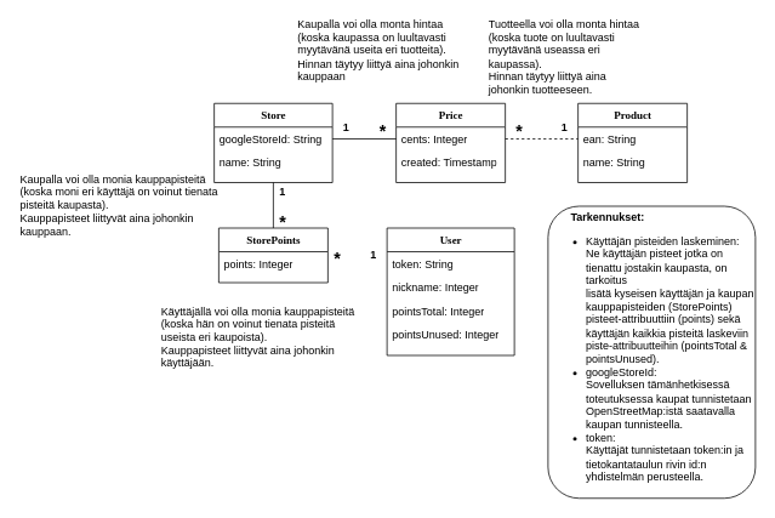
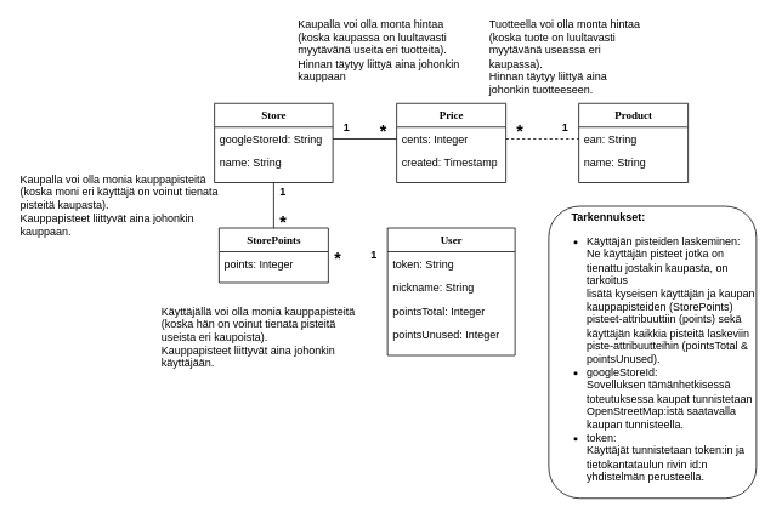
  <mxCell id="0" />
  <mxCell id="1" parent="0" />
  <mxCell id="2" value="Store" style="swimlane;html=1;fontStyle=1;align=center;verticalAlign=top;childLayout=stackLayout;horizontal=1;startSize=26;horizontalStack=0;resizeParent=1;resizeLast=0;collapsible=1;marginBottom=0;swimlaneFillColor=#ffffff;rounded=0;shadow=0;comic=0;labelBackgroundColor=none;strokeWidth=1;fillColor=none;fontFamily=Verdana;fontSize=12" parent="1" vertex="1"><mxGeometry x="235" y="113" width="130" height="87" as="geometry" /></mxCell>
  <mxCell id="3" value="googleStoreId: String" style="text;html=1;strokeColor=none;fillColor=none;align=left;verticalAlign=top;spacingLeft=4;spacingRight=4;whiteSpace=wrap;overflow=hidden;rotatable=0;points=[[0,0.5],[1,0.5]];portConstraint=eastwest;" parent="2" vertex="1"><mxGeometry y="26" width="130" height="26" as="geometry" /></mxCell>
  <mxCell id="4" value="name: String" style="text;html=1;strokeColor=none;fillColor=none;align=left;verticalAlign=top;spacingLeft=4;spacingRight=4;whiteSpace=wrap;overflow=hidden;rotatable=0;points=[[0,0.5],[1,0.5]];portConstraint=eastwest;" parent="2" vertex="1"><mxGeometry y="52" width="130" height="26" as="geometry" /></mxCell>
  <mxCell id="5" value="Price" style="swimlane;html=1;fontStyle=1;align=center;verticalAlign=top;childLayout=stackLayout;horizontal=1;startSize=26;horizontalStack=0;resizeParent=1;resizeLast=0;collapsible=1;marginBottom=0;swimlaneFillColor=#ffffff;rounded=0;shadow=0;comic=0;labelBackgroundColor=none;strokeWidth=1;fillColor=none;fontFamily=Verdana;fontSize=12" parent="1" vertex="1"><mxGeometry x="435" y="113" width="120" height="87" as="geometry" /></mxCell>
  <mxCell id="6" value="cents: Integer" style="text;html=1;strokeColor=none;fillColor=none;align=left;verticalAlign=top;spacingLeft=4;spacingRight=4;whiteSpace=wrap;overflow=hidden;rotatable=0;points=[[0,0.5],[1,0.5]];portConstraint=eastwest;" parent="5" vertex="1"><mxGeometry y="26" width="120" height="26" as="geometry" /></mxCell>
  <mxCell id="7" value="created: Timestamp" style="text;html=1;strokeColor=none;fillColor=none;align=left;verticalAlign=top;spacingLeft=4;spacingRight=4;whiteSpace=wrap;overflow=hidden;rotatable=0;points=[[0,0.5],[1,0.5]];portConstraint=eastwest;" parent="5" vertex="1"><mxGeometry y="52" width="120" height="26" as="geometry" /></mxCell>
  <mxCell id="8" value="Product" style="swimlane;html=1;fontStyle=1;align=center;verticalAlign=top;childLayout=stackLayout;horizontal=1;startSize=26;horizontalStack=0;resizeParent=1;resizeLast=0;collapsible=1;marginBottom=0;swimlaneFillColor=#ffffff;rounded=0;shadow=0;comic=0;labelBackgroundColor=none;strokeWidth=1;fillColor=none;fontFamily=Verdana;fontSize=12" parent="1" vertex="1"><mxGeometry x="635" y="113" width="120" height="87" as="geometry" /></mxCell>
  <mxCell id="9" value="ean: String" style="text;html=1;strokeColor=none;fillColor=none;align=left;verticalAlign=top;spacingLeft=4;spacingRight=4;whiteSpace=wrap;overflow=hidden;rotatable=0;points=[[0,0.5],[1,0.5]];portConstraint=eastwest;" parent="8" vertex="1"><mxGeometry y="26" width="120" height="26" as="geometry" /></mxCell>
  <mxCell id="10" value="name: String" style="text;html=1;strokeColor=none;fillColor=none;align=left;verticalAlign=top;spacingLeft=4;spacingRight=4;whiteSpace=wrap;overflow=hidden;rotatable=0;points=[[0,0.5],[1,0.5]];portConstraint=eastwest;" parent="8" vertex="1"><mxGeometry y="52" width="120" height="26" as="geometry" /></mxCell>
  <mxCell id="11" value="User" style="swimlane;html=1;fontStyle=1;align=center;verticalAlign=top;childLayout=stackLayout;horizontal=1;startSize=26;horizontalStack=0;resizeParent=1;resizeLast=0;collapsible=1;marginBottom=0;swimlaneFillColor=#ffffff;rounded=0;shadow=0;comic=0;labelBackgroundColor=none;strokeWidth=1;fillColor=none;fontFamily=Verdana;fontSize=12" parent="1" vertex="1"><mxGeometry x="425" y="250" width="140" height="140" as="geometry" /></mxCell>
  <mxCell id="12" value="token: String" style="text;html=1;strokeColor=none;fillColor=none;align=left;verticalAlign=top;spacingLeft=4;spacingRight=4;whiteSpace=wrap;overflow=hidden;rotatable=0;points=[[0,0.5],[1,0.5]];portConstraint=eastwest;" parent="11" vertex="1"><mxGeometry y="26" width="140" height="26" as="geometry" /></mxCell>
- <mxCell id="13" value="nickname: Integer" style="text;html=1;strokeColor=none;fillColor=none;align=left;verticalAlign=top;spacingLeft=4;spacingRight=4;whiteSpace=wrap;overflow=hidden;rotatable=0;points=[[0,0.5],[1,0.5]];portConstraint=eastwest;" parent="11" vertex="1"><mxGeometry y="52" width="140" height="26" as="geometry" /></mxCell>
+ <mxCell id="13" value="nickname: String" style="text;html=1;strokeColor=none;fillColor=none;align=left;verticalAlign=top;spacingLeft=4;spacingRight=4;whiteSpace=wrap;overflow=hidden;rotatable=0;points=[[0,0.5],[1,0.5]];portConstraint=eastwest;" parent="11" vertex="1"><mxGeometry y="52" width="140" height="26" as="geometry" /></mxCell>
  <mxCell id="14" value="pointsTotal: Integer" style="text;html=1;strokeColor=none;fillColor=none;align=left;verticalAlign=top;spacingLeft=4;spacingRight=4;whiteSpace=wrap;overflow=hidden;rotatable=0;points=[[0,0.5],[1,0.5]];portConstraint=eastwest;" parent="11" vertex="1"><mxGeometry y="78" width="140" height="26" as="geometry" /></mxCell>
  <mxCell id="15" value="pointsUnused: Integer" style="text;html=1;strokeColor=none;fillColor=none;align=left;verticalAlign=top;spacingLeft=4;spacingRight=4;whiteSpace=wrap;overflow=hidden;rotatable=0;points=[[0,0.5],[1,0.5]];portConstraint=eastwest;" parent="11" vertex="1"><mxGeometry y="104" width="140" height="26" as="geometry" /></mxCell>
  <mxCell id="16" value="" style="endArrow=none;html=1;exitX=1;exitY=0.5;exitDx=0;exitDy=0;entryX=0;entryY=0.5;entryDx=0;entryDy=0;" parent="1" source="3" target="6" edge="1"><mxGeometry width="50" height="50" relative="1" as="geometry"><mxPoint x="235" y="550" as="sourcePoint" /><mxPoint x="455" y="152" as="targetPoint" /></mxGeometry></mxCell>
  <mxCell id="17" value="" style="endArrow=none;html=1;exitX=1;exitY=0.5;exitDx=0;exitDy=0;entryX=0;entryY=0.5;entryDx=0;entryDy=0;dashed=1;" parent="1" source="6" target="9" edge="1"><mxGeometry width="50" height="50" relative="1" as="geometry"><mxPoint x="245" y="560" as="sourcePoint" /><mxPoint x="295" y="510" as="targetPoint" /></mxGeometry></mxCell>
  <mxCell id="18" value="*" style="text;html=1;resizable=0;points=[];autosize=1;align=left;verticalAlign=top;spacingTop=-4;fontStyle=1;fontSize=19;" parent="1" vertex="1"><mxGeometry x="415" y="130" width="20" height="20" as="geometry" /></mxCell>
  <mxCell id="19" value="1" style="text;html=1;resizable=0;points=[];autosize=1;align=left;verticalAlign=top;spacingTop=-4;fontStyle=1" parent="1" vertex="1"><mxGeometry x="375" y="130" width="20" height="20" as="geometry" /></mxCell>
  <mxCell id="20" value="1" style="text;html=1;resizable=0;points=[];autosize=1;align=left;verticalAlign=top;spacingTop=-4;fontStyle=1" parent="1" vertex="1"><mxGeometry x="615" y="130" width="20" height="20" as="geometry" /></mxCell>
  <mxCell id="21" value="*" style="text;html=1;resizable=0;points=[];autosize=1;align=left;verticalAlign=top;spacingTop=-4;fontStyle=1;fontSize=19;" parent="1" vertex="1"><mxGeometry x="565" y="130" width="20" height="20" as="geometry" /></mxCell>
  <mxCell id="22" value="&lt;div&gt;StorePoints&lt;/div&gt;" style="swimlane;html=1;fontStyle=1;align=center;verticalAlign=top;childLayout=stackLayout;horizontal=1;startSize=26;horizontalStack=0;resizeParent=1;resizeLast=0;collapsible=1;marginBottom=0;swimlaneFillColor=#ffffff;rounded=0;shadow=0;comic=0;labelBackgroundColor=none;strokeWidth=1;fillColor=none;fontFamily=Verdana;fontSize=12" parent="1" vertex="1"><mxGeometry x="240" y="250" width="120" height="60" as="geometry" /></mxCell>
  <mxCell id="23" value="points: Integer" style="text;html=1;strokeColor=none;fillColor=none;align=left;verticalAlign=top;spacingLeft=4;spacingRight=4;whiteSpace=wrap;overflow=hidden;rotatable=0;points=[[0,0.5],[1,0.5]];portConstraint=eastwest;" parent="22" vertex="1"><mxGeometry y="26" width="120" height="34" as="geometry" /></mxCell>
  <mxCell id="24" value="" style="endArrow=none;html=1;entryX=0.5;entryY=1;entryDx=0;entryDy=0;exitX=0.5;exitY=0;exitDx=0;exitDy=0;" parent="1" source="22" target="2" edge="1"><mxGeometry width="50" height="50" relative="1" as="geometry"><mxPoint x="355" y="230" as="sourcePoint" /><mxPoint x="285" y="410" as="targetPoint" /></mxGeometry></mxCell>
  <mxCell id="25" value="1" style="text;html=1;resizable=0;points=[];autosize=1;align=left;verticalAlign=top;spacingTop=-4;fontStyle=1" parent="1" vertex="1"><mxGeometry x="405" y="270" width="20" height="20" as="geometry" /></mxCell>
  <mxCell id="26" value="1" style="text;html=1;resizable=0;points=[];autosize=1;align=left;verticalAlign=top;spacingTop=-4;fontStyle=1" parent="1" vertex="1"><mxGeometry x="305" y="200" width="20" height="20" as="geometry" /></mxCell>
  <mxCell id="27" value="*" style="text;html=1;resizable=0;points=[];autosize=1;align=left;verticalAlign=top;spacingTop=-4;fontStyle=1;fontSize=19;" parent="1" vertex="1"><mxGeometry x="305" y="230" width="20" height="20" as="geometry" /></mxCell>
  <mxCell id="28" value="*" style="text;html=1;resizable=0;points=[];autosize=1;align=left;verticalAlign=top;spacingTop=-4;fontStyle=1;fontSize=19;" parent="1" vertex="1"><mxGeometry x="365" y="270" width="20" height="20" as="geometry" /></mxCell>
  <mxCell id="29" value="Tuotteella voi olla monta hintaa (koska tuote on luultavasti myytävänä useassa eri kaupassa).&lt;br&gt;Hinnan täytyy liittyä aina johonkin tuotteeseen." style="text;html=1;strokeColor=none;fillColor=none;align=left;verticalAlign=middle;whiteSpace=wrap;rounded=0;" vertex="1" parent="1"><mxGeometry x="535" y="20" width="170" height="83" as="geometry" /></mxCell>
  <mxCell id="30" value="Kaupalla voi olla monta hintaa (koska kaupassa on luultavasti myytävänä useita eri tuotteita).&lt;br&gt;Hinnan täytyy liittyä aina johonkin kauppaan" style="text;html=1;strokeColor=none;fillColor=none;align=left;verticalAlign=middle;whiteSpace=wrap;rounded=0;" vertex="1" parent="1"><mxGeometry x="325" y="20" width="190" height="70" as="geometry" /></mxCell>
  <mxCell id="31" value="&lt;div align=&quot;left&quot;&gt;Käyttäjällä voi olla monia kauppapisteitä (koska hän on voinut tienata pisteitä useista eri kaupoista).&lt;br&gt;&lt;/div&gt;&lt;div align=&quot;left&quot;&gt;Kauppapisteet liittyvät aina johonkin käyttäjään.&lt;/div&gt; " style="text;html=1;strokeColor=none;fillColor=none;align=left;verticalAlign=middle;whiteSpace=wrap;rounded=0;" vertex="1" parent="1"><mxGeometry x="175" y="330" width="230" height="80" as="geometry" /></mxCell>
  <mxCell id="32" value="&lt;div align=&quot;left&quot;&gt;Kaupalla voi olla monia kauppapisteitä (koska moni eri käyttäjä on voinut tienata pisteitä kaupasta).&lt;br&gt;&lt;/div&gt;&lt;div align=&quot;left&quot;&gt;Kauppapisteet liittyvät aina johonkin kauppaan.&lt;/div&gt; " style="text;html=1;strokeColor=none;fillColor=none;align=left;verticalAlign=middle;whiteSpace=wrap;rounded=0;" vertex="1" parent="1"><mxGeometry x="20" y="190" width="220" height="70" as="geometry" /></mxCell>
  <mxCell id="33" value="&lt;b&gt;&amp;nbsp;&amp;nbsp;&amp;nbsp;&amp;nbsp;&amp;nbsp;&amp;nbsp; Tarkennukset:&lt;/b&gt;&lt;br&gt;&lt;ul&gt;&lt;li&gt;Käyttäjän pisteiden laskeminen:&lt;br&gt;Ne käyttäjän pisteet jotka on tienattu jostakin kaupasta, on tarkoitus &lt;br&gt;lisätä kyseisen käyttäjän ja kaupan kauppapisteiden (StorePoints) &lt;br&gt;pisteet-attribuuttiin (points) sekä käyttäjän kaikkia pisteitä laskeviin&lt;br&gt; piste-attribuutteihin (pointsTotal &amp;amp; pointsUnused).&lt;/li&gt;&lt;li&gt;googleStoreId:&lt;br&gt;Sovelluksen tämänhetkisessä toteutuksessa kaupat tunnistetaan OpenStreetMap:istä saatavalla kaupan tunnisteella.&lt;/li&gt;&lt;li&gt;token:&lt;br&gt;Käyttäjät tunnistetaan token:in ja tietokantataulun rivin id:n yhdistelmän perusteella.&lt;/li&gt;&lt;/ul&gt;" style="text;html=1;strokeColor=#000000;fillColor=none;align=left;verticalAlign=middle;whiteSpace=wrap;rounded=1;fontSize=12;glass=0;" vertex="1" parent="1"><mxGeometry x="602" y="226" width="228" height="321" as="geometry" /></mxCell>
